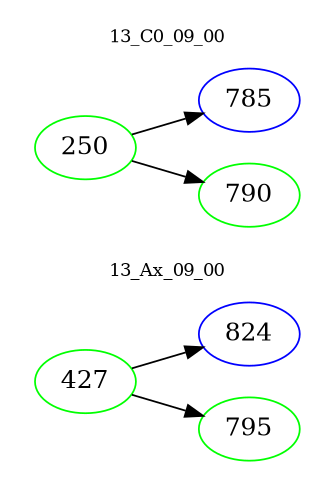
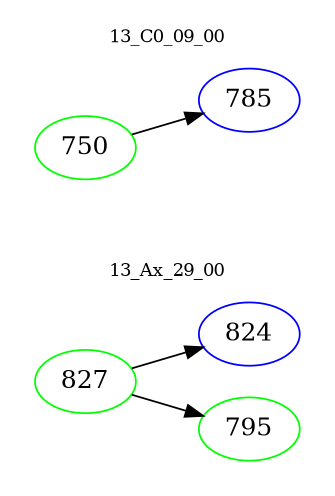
  digraph {
    rankdir=LR
    node [color=green]
    edge [color=black]
-   n1 [label=427]
+   n1 [label=827]
    n2 [label=795]
    n3 [color=blue label=824]
-   n4 [label=250]
-   n5 [label=790]
+   n4 [label=750]
    n6 [color=blue label=785]
    subgraph cluster_1 {
      color=white
      fontsize=10
-     label="13_Ax_09_00"
+     label="13_Ax_29_00"
      n1
      n2
      n3
    }
    subgraph cluster_2 {
      color=white
      fontsize=10
      label="13_C0_09_00"
      n4
-     n5
      n6
    }
    n1 -> n2
    n1 -> n3
-   n4 -> n5
    n4 -> n6
  }
